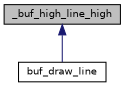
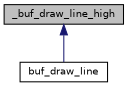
  digraph {
    rankdir=TB
    node [color=black fontname=Helvetica fontsize=10 shape=record style=filled]
-   n1 [fillcolor=grey75 fontcolor=black height=0.2 label=_buf_high_line_high width=0.4]
+   n1 [fillcolor=grey75 fontcolor=black height=0.2 label=_buf_draw_line_high width=0.4]
    n2 [fillcolor=white height=0.2 label=buf_draw_line width=0.4]
    n1 -> n2 [color=midnightblue dir=back fontname=Helvetica fontsize=10 labelfontname=Helvetica labelfontsize=10 style=solid]
  }
